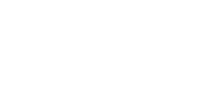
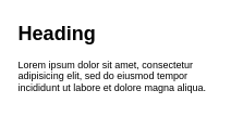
  <mxCell id="0" />
  <mxCell id="1" parent="0" />
+ <mxCell id="2" value="&lt;h1 style=&quot;margin-top: 0px;&quot;&gt;Heading&lt;/h1&gt;&lt;p&gt;Lorem ipsum dolor sit amet, consectetur adipisicing elit, sed do eiusmod tempor incididunt ut labore et dolore magna aliqua.&lt;/p&gt;" style="text;html=1;whiteSpace=wrap;overflow=hidden;rounded=0;" vertex="1" parent="1"><mxGeometry x="20" y="20" width="240" height="100" as="geometry" /></mxCell>
